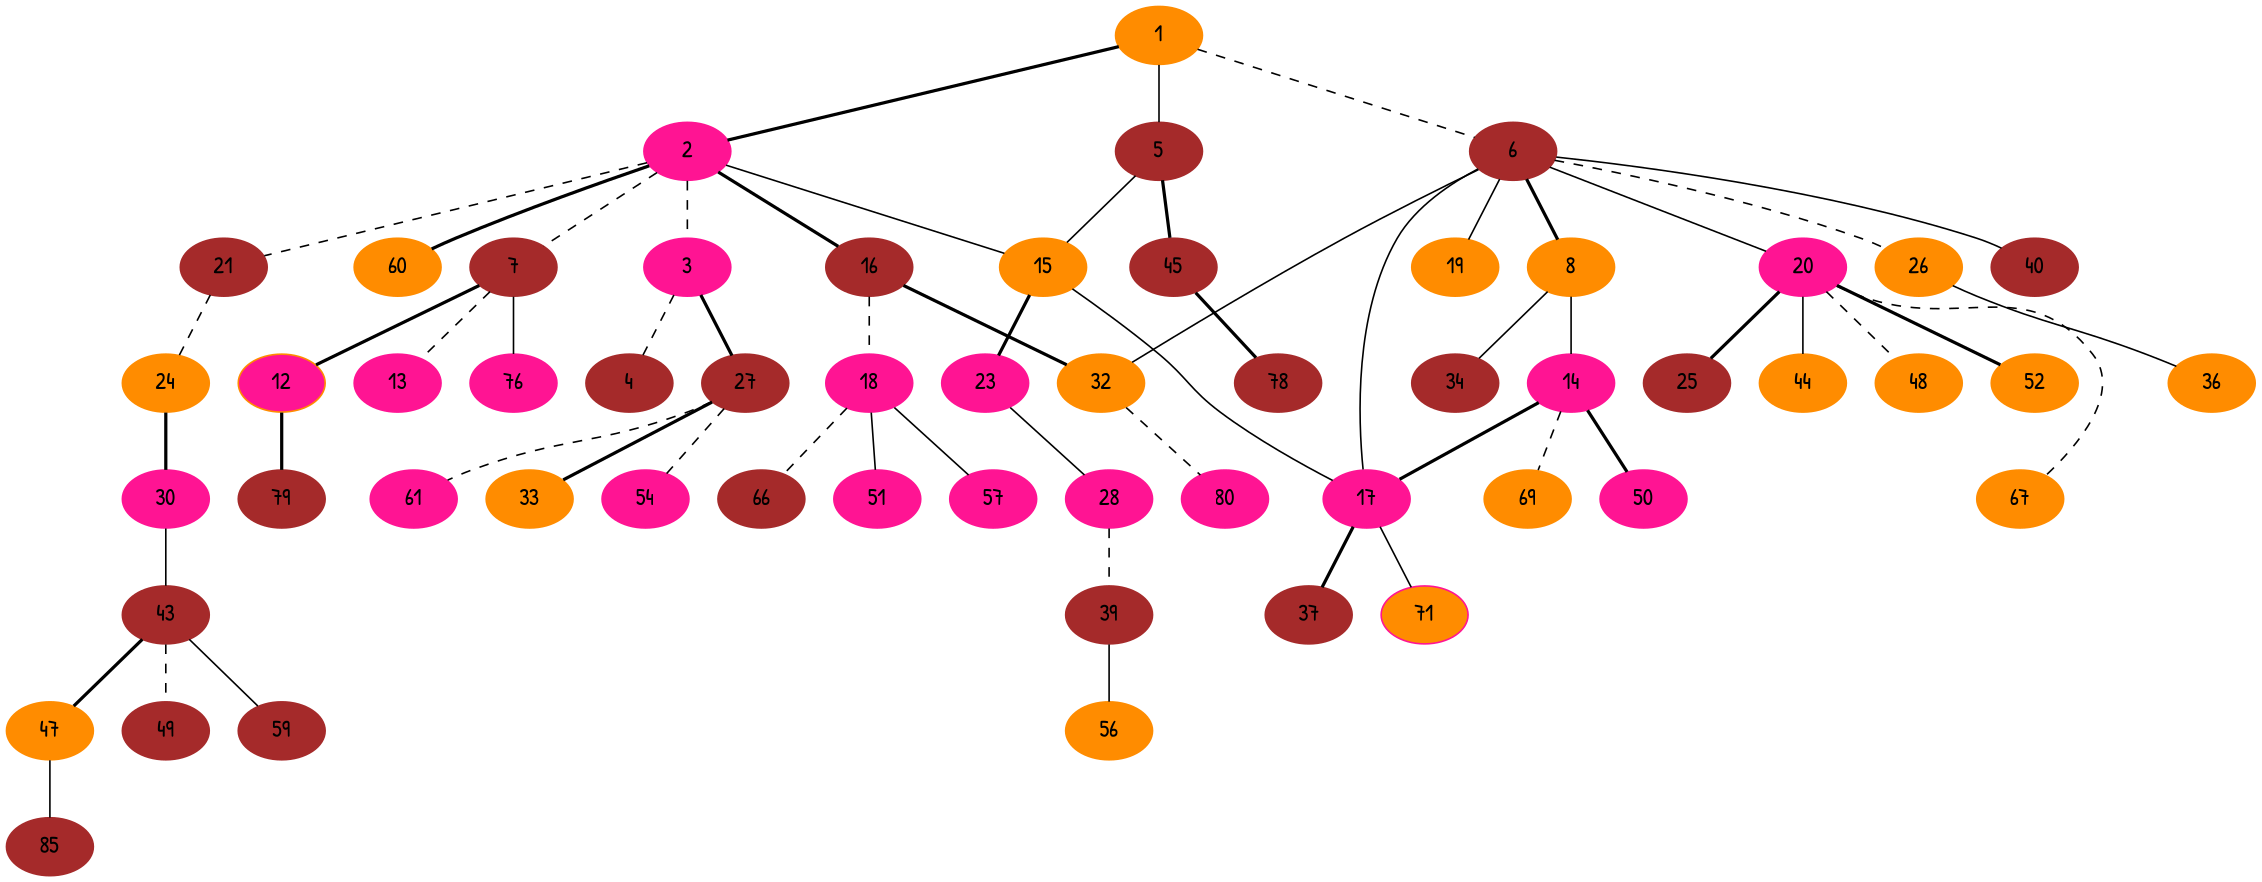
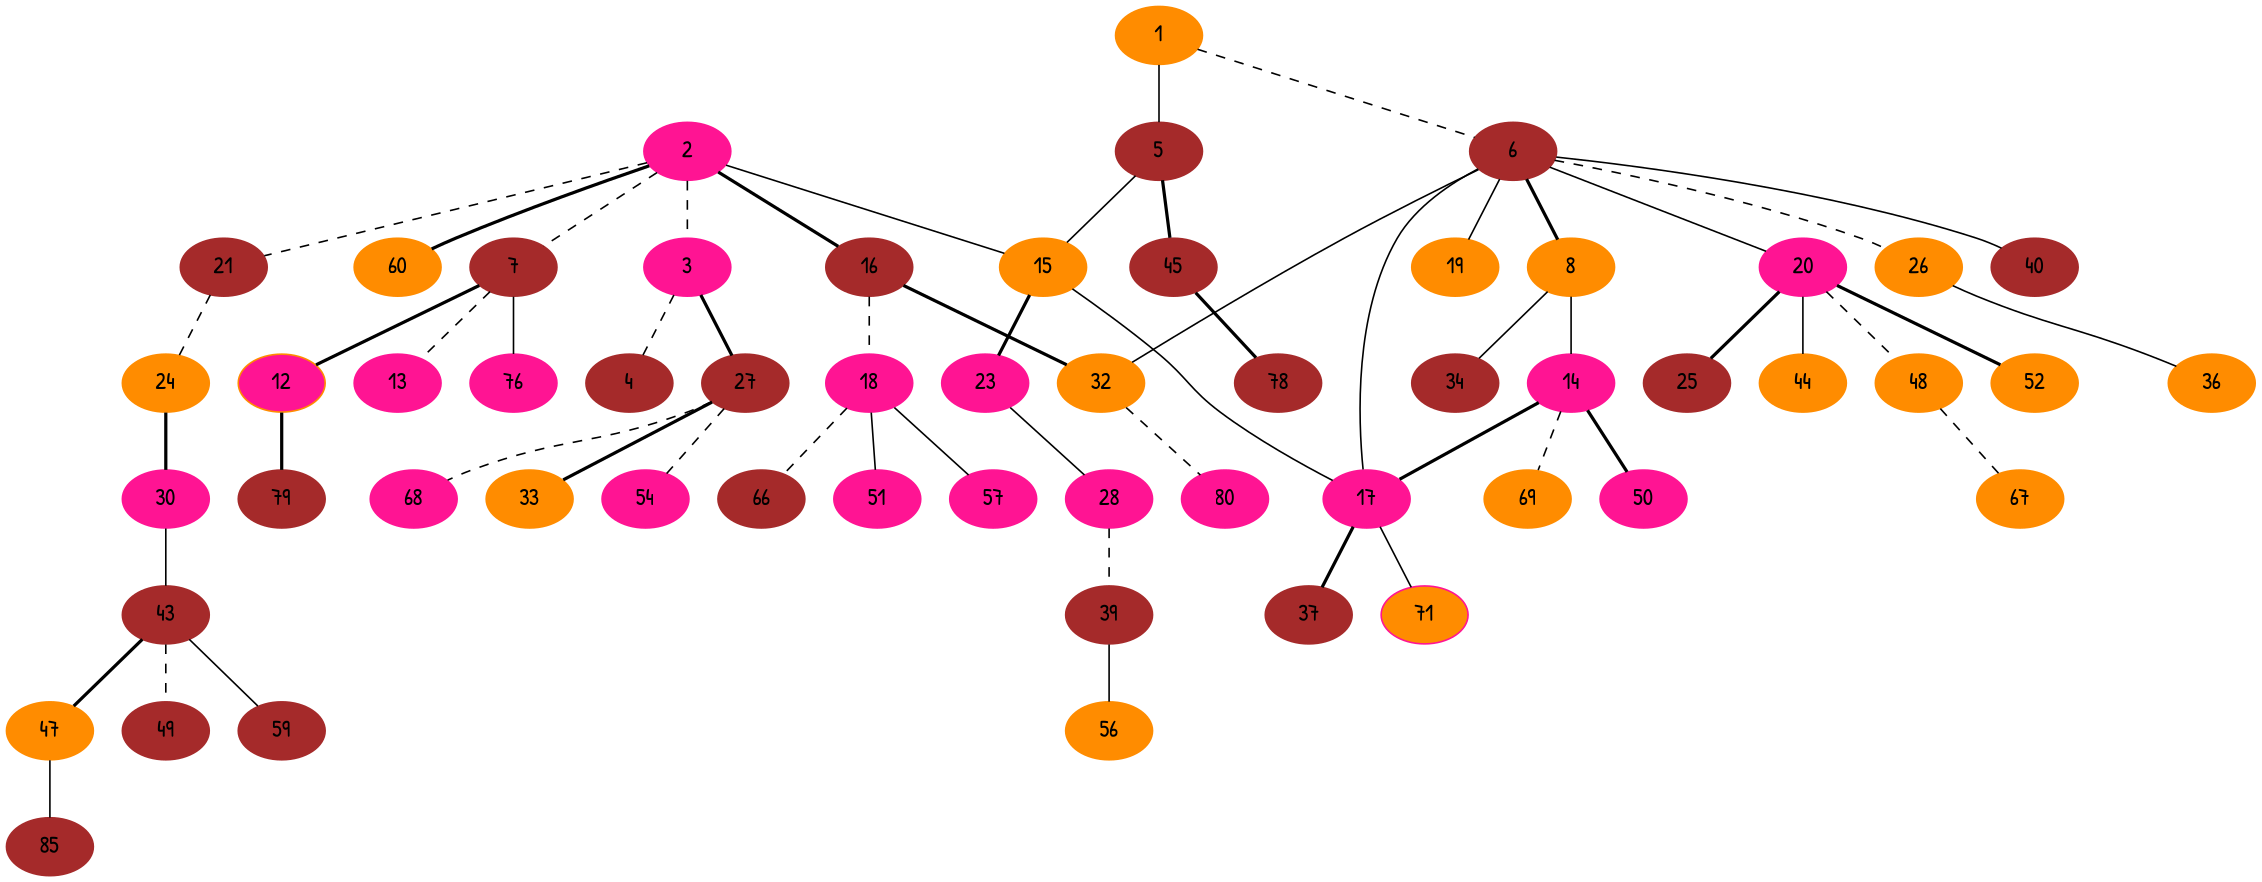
  graph {
    fontname="Patrick Hand"
    node [color=brown fontname="Patrick Hand" style=filled]
    edge [fontname="Patrick Hand" style=solid]
    2 [color=deeppink super="+11"]
    3 [color=deeppink super="+10"]
    7 [super="+75"]
    15 [color=darkorange super="+42"]
    16
    21
    60 [color=darkorange]
    1 [color=darkorange]
    5 [super="+31"]
    6 [super="+9"]
    45 [super="+72"]
    8 [color=darkorange super="+68"]
    17 [color=deeppink]
    19 [color=darkorange]
    20 [color=deeppink super="+29"]
    n16 [color=darkorange label=32 super="+55"]
    26 [color=darkorange super="+41"]
    40
    4
    27 [super="+38"]
    12 [color=darkorange fillcolor=deeppink super="+77"]
    13 [color=deeppink super="+35"]
    76 [color=deeppink]
    23 [color=deeppink super="+74"]
    18 [color=deeppink super="+46"]
    24 [color=darkorange super="+83"]
    33 [color=darkorange]
    54 [color=deeppink super="+65"]
-   61 [color=deeppink]
+   61 [color=deeppink label=68]
    78
    14 [color=deeppink super="+63"]
    34
    37 [super="+53"]
    71 [color=deeppink fillcolor=darkorange]
    25
    44 [color=darkorange super="+73"]
    48 [color=darkorange]
    52 [color=darkorange super="+64"]
    67 [color=darkorange super="+82"]
    80 [color=deeppink super="+81"]
    36 [color=darkorange]
    79
    50 [color=deeppink]
    69 [color=darkorange]
    28 [color=deeppink]
    51 [color=deeppink super="+84"]
    57 [color=deeppink]
    66
    30 [color=deeppink super="+32"]
    39 [super="+62"]
    43 [super="+58"]
    56 [color=darkorange]
    47 [color=darkorange super="+70"]
    49
    59
    85
    2 -- 3 [style=dashed]
    2 -- 7 [style=dashed]
    2 -- 15
    2 -- 16 [style=bold]
    2 -- 21 [style=dashed]
    2 -- 60 [style=bold]
    3 -- 4 [style=dashed]
    3 -- 27 [style=bold]
    7 -- 12 [style=bold]
    7 -- 13 [style=dashed]
    7 -- 76
    15 -- 17
    15 -- 23 [style=bold]
    16 -- n16 [style=bold]
    16 -- 18 [style=dashed]
    21 -- 24 [style=dashed]
-   1 -- 2 [style=bold]
    1 -- 5
    1 -- 6 [style=dashed]
    5 -- 15
    5 -- 45 [style=bold]
    6 -- 8 [style=bold]
    6 -- 17
    6 -- 19
    6 -- 20
    6 -- n16
    6 -- 26 [style=dashed]
    6 -- 40
    45 -- 78 [style=bold]
    8 -- 14
    8 -- 34
    17 -- 37 [style=bold]
    17 -- 71
    20 -- 25 [style=bold]
    20 -- 44
    20 -- 48 [style=dashed]
    20 -- 52 [style=bold]
-   20 -- 67 [style=dashed]
+   48 -- 67 [style=dashed]
    n16 -- 80 [style=dashed]
    26 -- 36
    27 -- 33 [style=bold]
    27 -- 54 [style=dashed]
    27 -- 61 [style=dashed]
    12 -- 79 [style=bold]
    23 -- 28
    18 -- 51
    18 -- 57
    18 -- 66 [style=dashed]
    24 -- 30 [style=bold]
    14 -- 17 [style=bold]
    14 -- 50 [style=bold]
    14 -- 69 [style=dashed]
    28 -- 39 [style=dashed]
    30 -- 43
    39 -- 56
    43 -- 47 [style=bold]
    43 -- 49 [style=dashed]
    43 -- 59
    47 -- 85
  }
